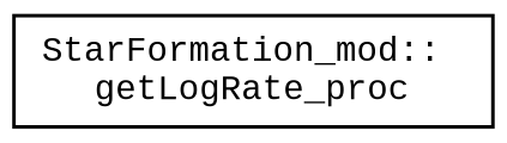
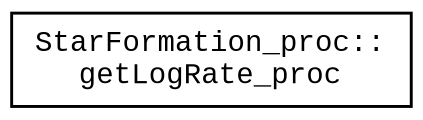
  digraph {
    rankdir=LR
    fontname="Liberation Mono"
-   n1 [color=black fillcolor=white fontname="Liberation Mono" fontsize=10 height=0.2 label="StarFormation_mod::\lgetLogRate_proc" shape=record style=filled width=0.4]
+   n1 [color=black fillcolor=white fontname="Liberation Mono" fontsize=10 height=0.2 label="StarFormation_proc::\lgetLogRate_proc" shape=record style=filled width=0.4]
  }
